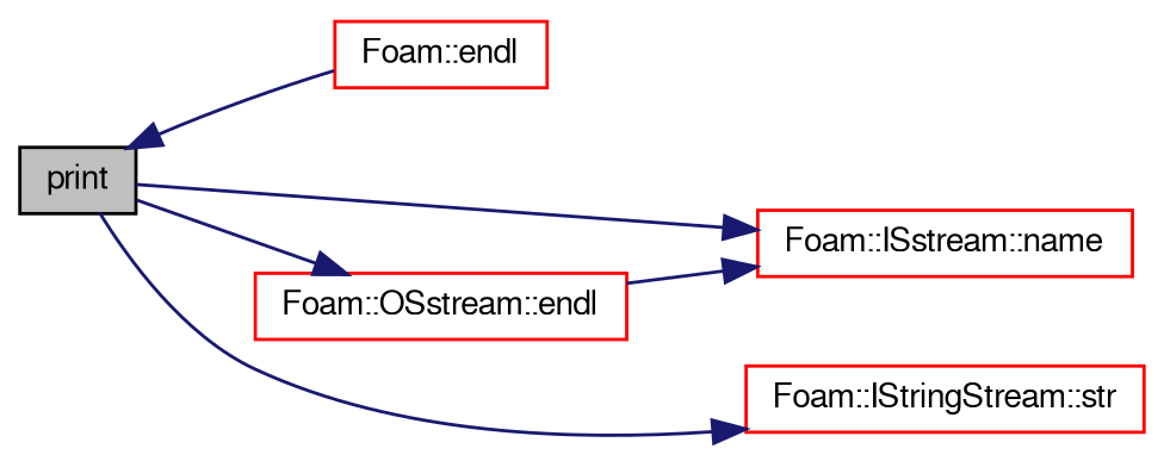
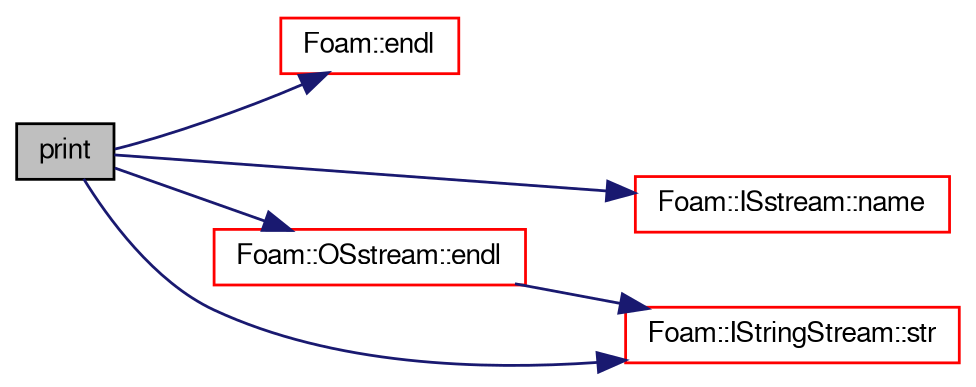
  digraph {
    rankdir=LR
    node [color=red fontname=FreeSans fontsize=10 shape=record]
    edge [color=midnightblue fontname=FreeSans fontsize=10 labelfontname=FreeSans labelfontsize=10 style=solid]
    n1 [color=black fillcolor=grey75 fontcolor=black height=0.2 label=print style=filled width=0.4]
    n2 [height=0.2 label="Foam::endl" width=0.4]
    n3 [height=0.2 label="Foam::ISstream::name" width=0.4]
    n4 [height=0.2 label="Foam::OSstream::endl" width=0.4]
    n5 [height=0.2 label="Foam::IStringStream::str" width=0.4]
-   n2 -> n1
+   n1 -> n2
    n1 -> n3
    n1 -> n4
    n1 -> n5
-   n4 -> n3
+   n4 -> n5
  }
